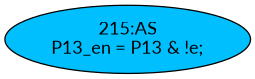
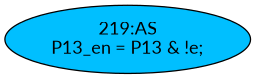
  strict digraph {
    fontname=Lato
-   n1 [ast="<pyverilog.vparser.ast.Assign object at 0x7f14ceedf810>" def_var="['P13_en']" fillcolor=deepskyblue label="215:AS\nP13_en = P13 & !e;" statements="[]" style=filled typ=Assign use_var="['P13', 'e']" fontname=Lato]
+   n1 [ast="<pyverilog.vparser.ast.Assign object at 0x7f14ceedf810>" def_var="['P13_en']" fillcolor=deepskyblue label="219:AS\nP13_en = P13 & !e;" statements="[]" style=filled typ=Assign use_var="['P13', 'e']" fontname=Lato]
  }
